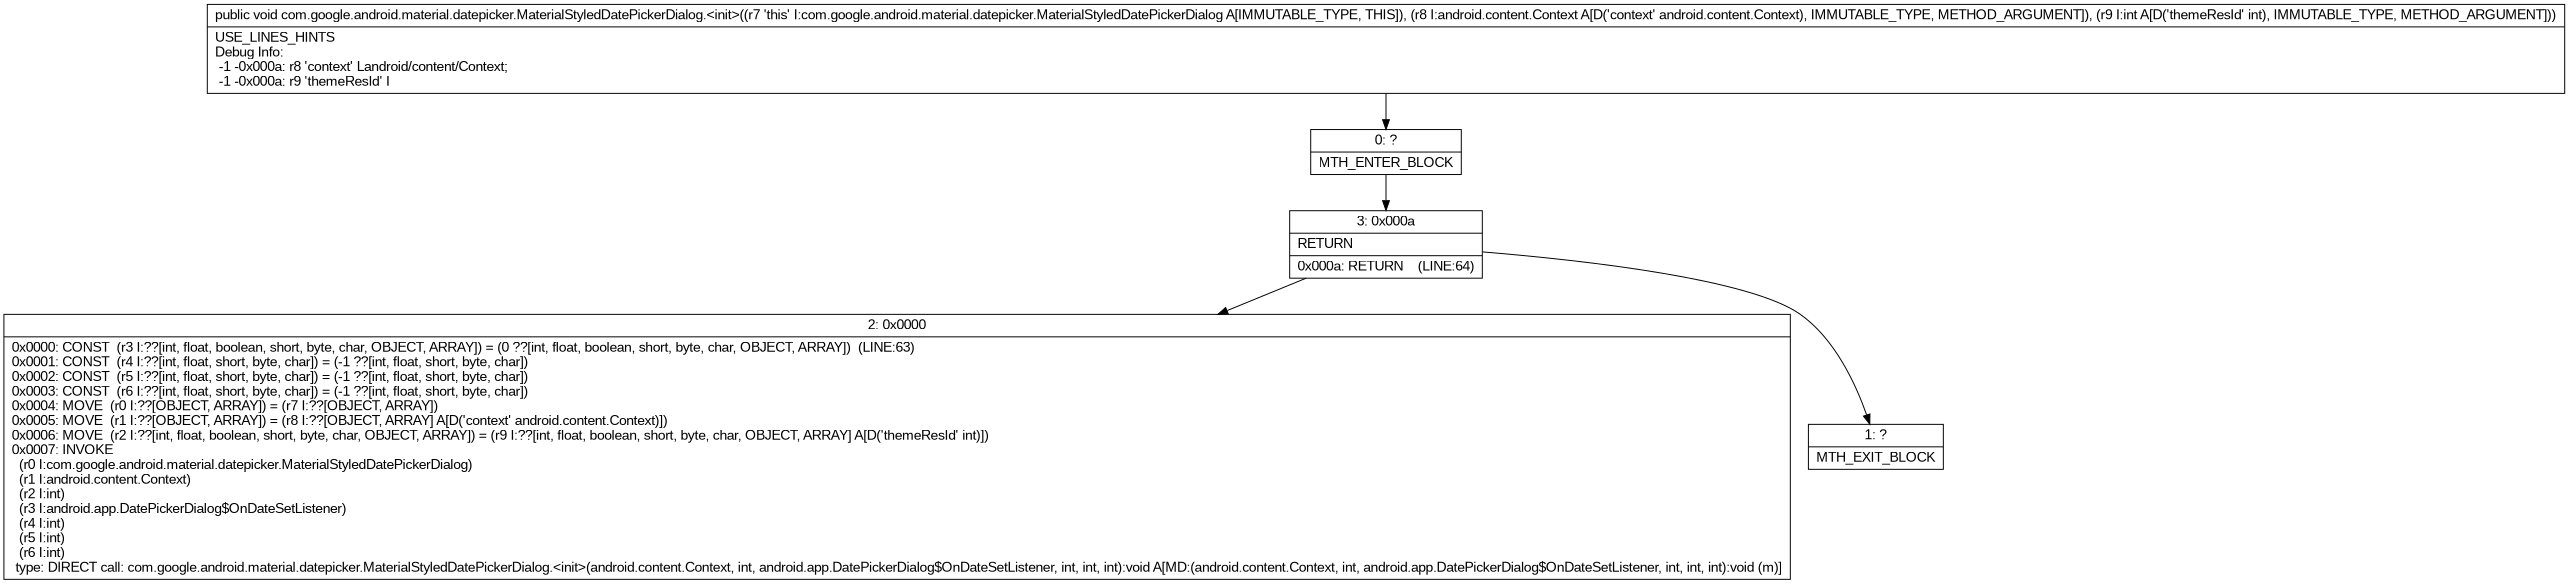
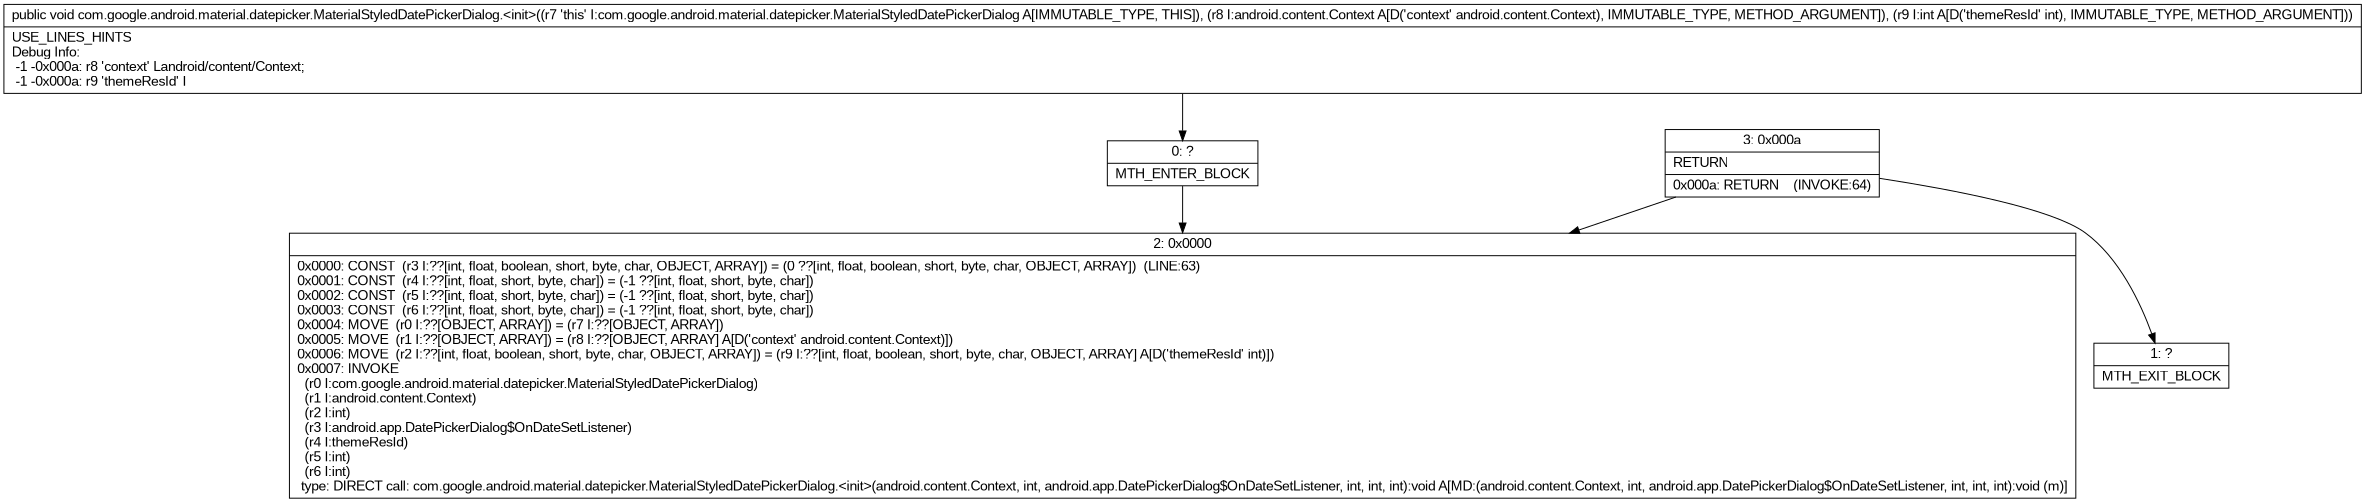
  digraph {
    fontname="Liberation Sans"
    node [fontname="Liberation Sans" shape=record]
    edge [fontname="Liberation Sans"]
    n1 [label="{0\:\ ?|MTH_ENTER_BLOCK\l}"]
-   n2 [label="{2\:\ 0x0000|0x0000: CONST  (r3 I:??[int, float, boolean, short, byte, char, OBJECT, ARRAY]) = (0 ??[int, float, boolean, short, byte, char, OBJECT, ARRAY])  (LINE:63)\l0x0001: CONST  (r4 I:??[int, float, short, byte, char]) = (\-1 ??[int, float, short, byte, char]) \l0x0002: CONST  (r5 I:??[int, float, short, byte, char]) = (\-1 ??[int, float, short, byte, char]) \l0x0003: CONST  (r6 I:??[int, float, short, byte, char]) = (\-1 ??[int, float, short, byte, char]) \l0x0004: MOVE  (r0 I:??[OBJECT, ARRAY]) = (r7 I:??[OBJECT, ARRAY]) \l0x0005: MOVE  (r1 I:??[OBJECT, ARRAY]) = (r8 I:??[OBJECT, ARRAY] A[D('context' android.content.Context)]) \l0x0006: MOVE  (r2 I:??[int, float, boolean, short, byte, char, OBJECT, ARRAY]) = (r9 I:??[int, float, boolean, short, byte, char, OBJECT, ARRAY] A[D('themeResId' int)]) \l0x0007: INVOKE  \l  (r0 I:com.google.android.material.datepicker.MaterialStyledDatePickerDialog)\l  (r1 I:android.content.Context)\l  (r2 I:int)\l  (r3 I:android.app.DatePickerDialog$OnDateSetListener)\l  (r4 I:int)\l  (r5 I:int)\l  (r6 I:int)\l type: DIRECT call: com.google.android.material.datepicker.MaterialStyledDatePickerDialog.\<init\>(android.content.Context, int, android.app.DatePickerDialog$OnDateSetListener, int, int, int):void A[MD:(android.content.Context, int, android.app.DatePickerDialog$OnDateSetListener, int, int, int):void (m)]\l}"]
-   n3 [label="{3\:\ 0x000a|RETURN\l|0x000a: RETURN    (LINE:64)\l}"]
+   n2 [label="{2\:\ 0x0000|0x0000: CONST  (r3 I:??[int, float, boolean, short, byte, char, OBJECT, ARRAY]) = (0 ??[int, float, boolean, short, byte, char, OBJECT, ARRAY])  (LINE:63)\l0x0001: CONST  (r4 I:??[int, float, short, byte, char]) = (\-1 ??[int, float, short, byte, char]) \l0x0002: CONST  (r5 I:??[int, float, short, byte, char]) = (\-1 ??[int, float, short, byte, char]) \l0x0003: CONST  (r6 I:??[int, float, short, byte, char]) = (\-1 ??[int, float, short, byte, char]) \l0x0004: MOVE  (r0 I:??[OBJECT, ARRAY]) = (r7 I:??[OBJECT, ARRAY]) \l0x0005: MOVE  (r1 I:??[OBJECT, ARRAY]) = (r8 I:??[OBJECT, ARRAY] A[D('context' android.content.Context)]) \l0x0006: MOVE  (r2 I:??[int, float, boolean, short, byte, char, OBJECT, ARRAY]) = (r9 I:??[int, float, boolean, short, byte, char, OBJECT, ARRAY] A[D('themeResId' int)]) \l0x0007: INVOKE  \l  (r0 I:com.google.android.material.datepicker.MaterialStyledDatePickerDialog)\l  (r1 I:android.content.Context)\l  (r2 I:int)\l  (r3 I:android.app.DatePickerDialog$OnDateSetListener)\l  (r4 I:themeResId)\l  (r5 I:int)\l  (r6 I:int)\l type: DIRECT call: com.google.android.material.datepicker.MaterialStyledDatePickerDialog.\<init\>(android.content.Context, int, android.app.DatePickerDialog$OnDateSetListener, int, int, int):void A[MD:(android.content.Context, int, android.app.DatePickerDialog$OnDateSetListener, int, int, int):void (m)]\l}"]
+   n3 [label="{3\:\ 0x000a|RETURN\l|0x000a: RETURN    (INVOKE:64)\l}"]
    n4 [label="{1\:\ ?|MTH_EXIT_BLOCK\l}"]
    n5 [label="{public void com.google.android.material.datepicker.MaterialStyledDatePickerDialog.\<init\>((r7 'this' I:com.google.android.material.datepicker.MaterialStyledDatePickerDialog A[IMMUTABLE_TYPE, THIS]), (r8 I:android.content.Context A[D('context' android.content.Context), IMMUTABLE_TYPE, METHOD_ARGUMENT]), (r9 I:int A[D('themeResId' int), IMMUTABLE_TYPE, METHOD_ARGUMENT]))  | USE_LINES_HINTS\lDebug Info:\l  \-1 \-0x000a: r8 'context' Landroid\/content\/Context;\l  \-1 \-0x000a: r9 'themeResId' I\l}"]
-   n1 -> n3
+   n1 -> n2
    n3 -> n2
    n3 -> n4
    n5 -> n1
  }
